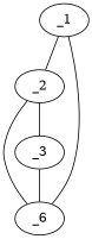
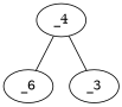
  graph {
    node [histo10=0 histo11=0 histo12=0 histo13=0 histo14=0 histo15=0 histo16=0 histo17=0 histo18=0 histo19=0 histo20=0 histo21=0 histo22=0 histo25=0 histo26=0 histo27=0 histo28=0 histo29=0 histo30=0 histo31=0 histo32=0 histo33=0 histo34=0 histo35=0 histo36=0 histo37=0 histo38=0 histo39=0 histo4=0 histo40=0 histo41=0 histo42=0 histo43=0 histo44=0 histo45=0 histo46=0 histo47=0 histo48=0 histo49=0 histo5=0 histo50=0 histo51=0 histo52=0 histo53=0 histo54=0 histo55=0 histo56=0 histo57=0 histo58=0 histo59=0 histo60=0 histo61=0 histo62=0 histo63=0 histo64=0 histo8=0 histo9=0]
-   _1 [histo1=0.89493 histo10=0.0128283 histo11=0.00122175 histo2=0.00101812 histo22=0.00285074 histo23=0.00101812 histo24=0 histo26=0.0584402 histo27=0.0197516 histo3=0 histo31=0.00183262 histo43=0.001629 histo44=0.000203625 histo47=0.00142537 histo48=0.000814498 histo6=0.00203625 histo7=0]
-   _2 [histo1=0.47924 histo11=0.00351865 histo2=0.368051 histo22=0.00422238 histo23=0.0591133 histo24=0.0161858 histo27=0.00316678 histo3=0.00070373 histo39=0.00175932 histo40=0.00562984 histo43=0.00246305 histo44=0.0137227 histo6=0.0281492 histo7=0.0140746]
+   _2 [histo1=0.47924 histo11=0.00351865 histo2=0.368051 histo22=0.00422238 histo23=0.0591133 histo24=0.0161858 histo27=0.00316678 histo3=0.00070373 histo39=0.00175932 histo40=0.00562984 histo43=0.00246305 histo44=0.0137227 histo6=0.0281492 histo7=0.0140746 label=_4]
    n3 [histo1=0 histo19=0.00492041 histo2=0.215051 histo23=0.0138929 histo24=0.00202605 histo3=0.759768 histo6=0 histo7=0.00434153 label=_6]
    _3 [histo1=0.00328439 histo19=0.00695518 histo2=0.909969 histo23=0.0324575 histo24=0.0015456 histo3=0.0405719 histo6=0.000193199 histo7=0.00502318]
-   _1 -- _2 [boundary=530]
-   _1 -- n3 [boundary=1]
    _2 -- n3 [boundary=99]
    _2 -- _3 [boundary=28]
-   _3 -- n3 [boundary=690]
  }
